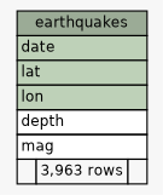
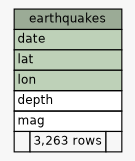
  digraph {
    bgcolor="#f7f7f7"
    fontname=Helvetica
    fontsize=11
    nodesep=0.18
    rankdir=RL
    ranksep=0.46
-   n1 [fontname=Helvetica fontsize=11 label=<     <TABLE BORDER="0" CELLBORDER="1" CELLSPACING="0" BGCOLOR="#ffffff">       <TR><TD COLSPAN="3" BGCOLOR="#9bab96" ALIGN="CENTER">earthquakes</TD></TR>       <TR><TD PORT="date" COLSPAN="3" BGCOLOR="#bed1b8" ALIGN="LEFT">date</TD></TR>       <TR><TD PORT="lat" COLSPAN="3" BGCOLOR="#bed1b8" ALIGN="LEFT">lat</TD></TR>       <TR><TD PORT="lon" COLSPAN="3" BGCOLOR="#bed1b8" ALIGN="LEFT">lon</TD></TR>       <TR><TD PORT="depth" COLSPAN="3" ALIGN="LEFT">depth</TD></TR>       <TR><TD PORT="mag" COLSPAN="3" ALIGN="LEFT">mag</TD></TR>       <TR><TD ALIGN="LEFT" BGCOLOR="#f7f7f7">  </TD><TD ALIGN="RIGHT" BGCOLOR="#f7f7f7">3,963 rows</TD><TD ALIGN="RIGHT" BGCOLOR="#f7f7f7">  </TD></TR>     </TABLE>> shape=plaintext]
+   n1 [fontname=Helvetica fontsize=11 label=<     <TABLE BORDER="0" CELLBORDER="1" CELLSPACING="0" BGCOLOR="#ffffff">       <TR><TD COLSPAN="3" BGCOLOR="#9bab96" ALIGN="CENTER">earthquakes</TD></TR>       <TR><TD PORT="date" COLSPAN="3" BGCOLOR="#bed1b8" ALIGN="LEFT">date</TD></TR>       <TR><TD PORT="lat" COLSPAN="3" BGCOLOR="#bed1b8" ALIGN="LEFT">lat</TD></TR>       <TR><TD PORT="lon" COLSPAN="3" BGCOLOR="#bed1b8" ALIGN="LEFT">lon</TD></TR>       <TR><TD PORT="depth" COLSPAN="3" ALIGN="LEFT">depth</TD></TR>       <TR><TD PORT="mag" COLSPAN="3" ALIGN="LEFT">mag</TD></TR>       <TR><TD ALIGN="LEFT" BGCOLOR="#f7f7f7">  </TD><TD ALIGN="RIGHT" BGCOLOR="#f7f7f7">3,263 rows</TD><TD ALIGN="RIGHT" BGCOLOR="#f7f7f7">  </TD></TR>     </TABLE>> shape=plaintext]
  }
